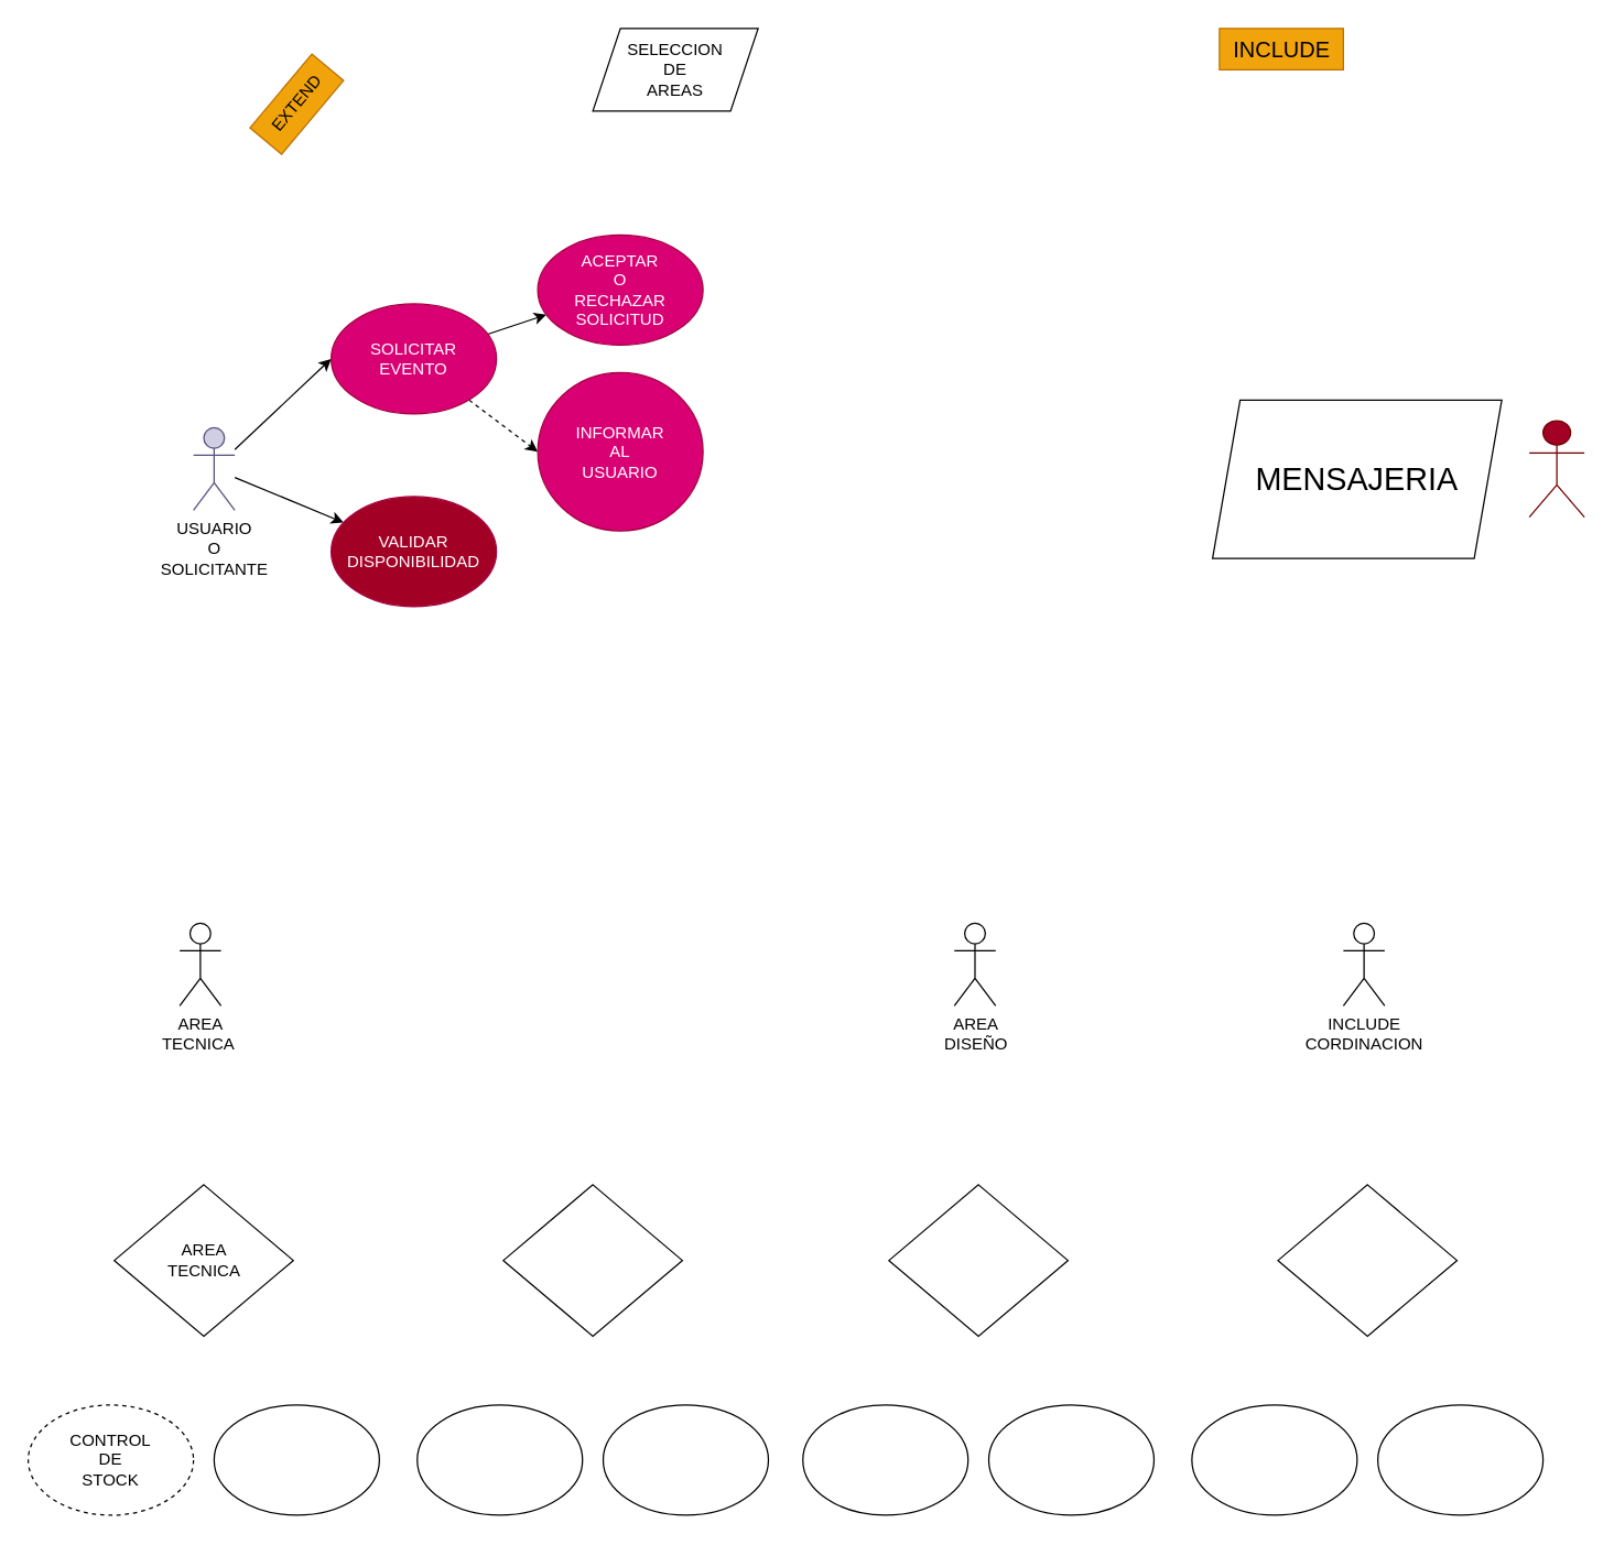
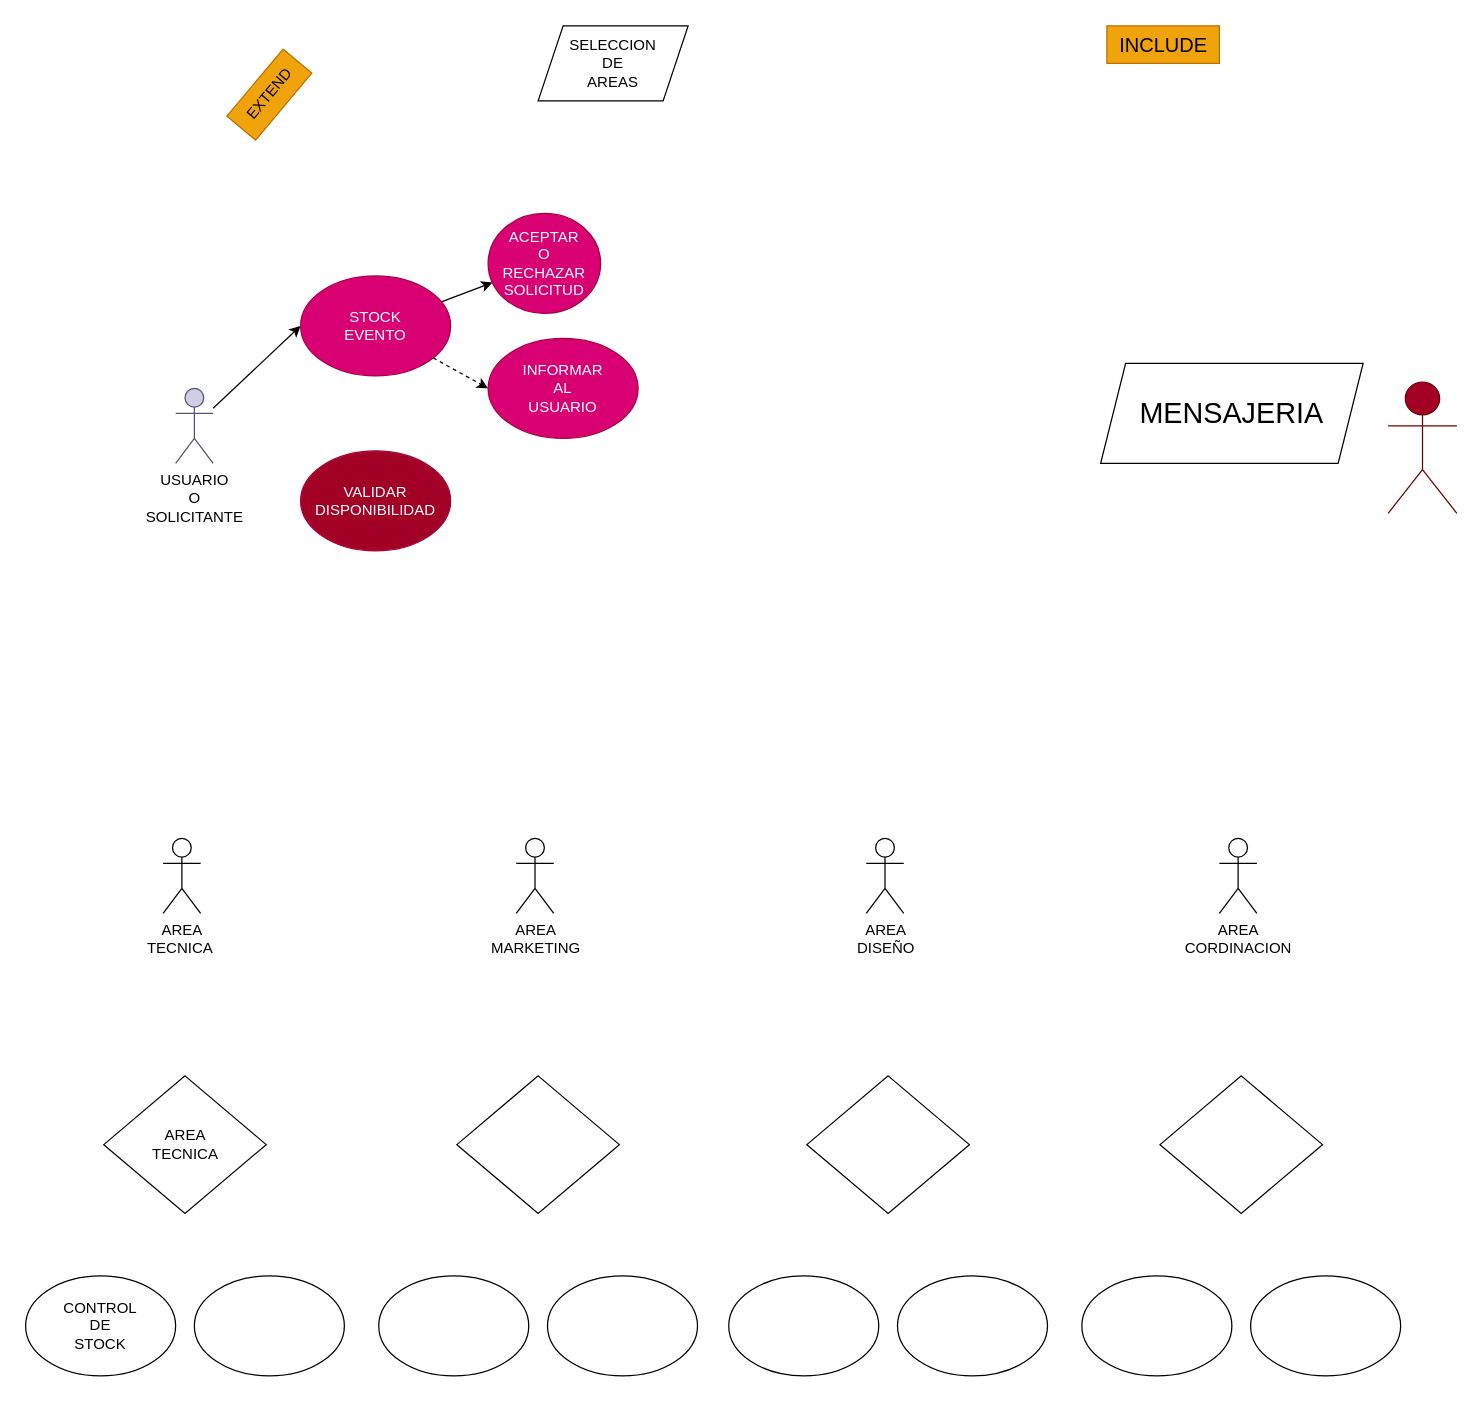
  <mxCell id="0" />
  <mxCell id="1" parent="0" />
  <mxCell id="2" value="&lt;font size=&quot;3&quot;&gt;INCLUDE&lt;/font&gt;" style="text;html=1;align=center;verticalAlign=middle;resizable=0;points=[];autosize=1;strokeColor=#BD7000;fillColor=#f0a30a;fontColor=#000000;rotation=0;" parent="1" vertex="1"><mxGeometry x="885" y="20" width="90" height="30" as="geometry" /></mxCell>
  <mxCell id="3" value="EXTEND" style="text;html=1;align=center;verticalAlign=middle;resizable=0;points=[];autosize=1;strokeColor=#BD7000;fillColor=#f0a30a;fontColor=#000000;rotation=-50;" parent="1" vertex="1"><mxGeometry x="180" y="60" width="70" height="30" as="geometry" /></mxCell>
  <mxCell id="4" value="AREA&lt;div&gt;TECNICA&amp;nbsp;&lt;/div&gt;" style="shape=umlActor;verticalLabelPosition=bottom;verticalAlign=top;html=1;outlineConnect=0;" parent="1" vertex="1"><mxGeometry x="130" y="670" width="30" height="60" as="geometry" /></mxCell>
- <mxCell id="5" value="Actor" style="shape=umlActor;verticalLabelPosition=bottom;verticalAlign=top;html=1;outlineConnect=0;fillColor=#a20025;fontColor=#ffffff;strokeColor=#6F0000;" parent="1" vertex="1"><mxGeometry x="1110" y="305" width="40" height="70" as="geometry" /></mxCell>
- <mxCell id="6" value="" style="edgeStyle=none;rounded=0;orthogonalLoop=1;jettySize=auto;html=1;" parent="1" source="8" target="12" edge="1"><mxGeometry relative="1" as="geometry" /></mxCell>
+ <mxCell id="5" value="Actor" style="shape=umlActor;verticalLabelPosition=bottom;verticalAlign=top;html=1;outlineConnect=0;fillColor=#a20025;fontColor=#ffffff;strokeColor=#6F0000;" parent="1" vertex="1"><mxGeometry x="1110" y="305" width="55" height="105" as="geometry" /></mxCell>
  <mxCell id="7" style="edgeStyle=none;rounded=0;orthogonalLoop=1;jettySize=auto;html=1;entryX=0;entryY=0.5;entryDx=0;entryDy=0;" parent="1" source="8" target="11" edge="1"><mxGeometry relative="1" as="geometry" /></mxCell>
  <mxCell id="8" value="USUARIO&lt;div&gt;O&lt;/div&gt;&lt;div&gt;SOLICITANTE&lt;/div&gt;" style="shape=umlActor;verticalLabelPosition=bottom;verticalAlign=top;html=1;outlineConnect=0;fillColor=#d0cee2;strokeColor=#56517e;" parent="1" vertex="1"><mxGeometry x="140" y="310" width="30" height="60" as="geometry" /></mxCell>
  <mxCell id="9" value="" style="edgeStyle=none;rounded=0;orthogonalLoop=1;jettySize=auto;html=1;" parent="1" source="11" target="13" edge="1"><mxGeometry relative="1" as="geometry" /></mxCell>
  <mxCell id="10" style="edgeStyle=none;rounded=0;orthogonalLoop=1;jettySize=auto;html=1;entryX=0;entryY=0.5;entryDx=0;entryDy=0;dashed=1;" parent="1" source="11" target="14" edge="1"><mxGeometry relative="1" as="geometry" /></mxCell>
- <mxCell id="11" value="SOLICITAR&lt;div&gt;EVENTO&lt;/div&gt;" style="ellipse;whiteSpace=wrap;html=1;fillColor=#d80073;fontColor=#ffffff;strokeColor=#A50040;" parent="1" vertex="1"><mxGeometry x="240" y="220" width="120" height="80" as="geometry" /></mxCell>
+ <mxCell id="11" value="STOCK&lt;div&gt;EVENTO&lt;/div&gt;" style="ellipse;whiteSpace=wrap;html=1;fillColor=#d80073;fontColor=#ffffff;strokeColor=#A50040;" parent="1" vertex="1"><mxGeometry x="240" y="220" width="120" height="80" as="geometry" /></mxCell>
  <mxCell id="12" value="VALIDAR&lt;div&gt;DISPONIBILIDAD&lt;/div&gt;" style="ellipse;whiteSpace=wrap;html=1;fillColor=#a20025;fontColor=#ffffff;strokeColor=#A50040;" parent="1" vertex="1"><mxGeometry x="240" y="360" width="120" height="80" as="geometry" /></mxCell>
- <mxCell id="13" value="ACEPTAR&lt;div&gt;O&lt;/div&gt;&lt;div&gt;RECHAZAR&lt;/div&gt;&lt;div&gt;SOLICITUD&lt;/div&gt;" style="ellipse;whiteSpace=wrap;html=1;fillColor=#d80073;fontColor=#ffffff;strokeColor=#A50040;" parent="1" vertex="1"><mxGeometry x="390" y="170" width="120" height="80" as="geometry" /></mxCell>
- <mxCell id="14" value="INFORMAR&lt;div&gt;AL&lt;/div&gt;&lt;div&gt;USUARIO&lt;/div&gt;" style="ellipse;whiteSpace=wrap;html=1;fillColor=#d80073;fontColor=#ffffff;strokeColor=#A50040;container=1;" parent="1" vertex="1"><mxGeometry x="390" y="270" width="120" height="115" as="geometry" /></mxCell>
+ <mxCell id="13" value="ACEPTAR&lt;div&gt;O&lt;/div&gt;&lt;div&gt;RECHAZAR&lt;/div&gt;&lt;div&gt;SOLICITUD&lt;/div&gt;" style="ellipse;whiteSpace=wrap;html=1;fillColor=#d80073;fontColor=#ffffff;strokeColor=#A50040;" parent="1" vertex="1"><mxGeometry x="390" y="170" width="90" height="80" as="geometry" /></mxCell>
+ <mxCell id="14" value="INFORMAR&lt;div&gt;AL&lt;/div&gt;&lt;div&gt;USUARIO&lt;/div&gt;" style="ellipse;whiteSpace=wrap;html=1;fillColor=#d80073;fontColor=#ffffff;strokeColor=#A50040;container=1;" parent="1" vertex="1"><mxGeometry x="390" y="270" width="120" height="80" as="geometry" /></mxCell>
  <mxCell id="15" value="SELECCION&lt;div&gt;DE&lt;/div&gt;&lt;div&gt;AREAS&lt;/div&gt;" style="shape=parallelogram;perimeter=parallelogramPerimeter;whiteSpace=wrap;html=1;fixedSize=1;fillColor=none;" parent="1" vertex="1"><mxGeometry x="430" y="20" width="120" height="60" as="geometry" /></mxCell>
- <mxCell id="16" value="CONTROL&lt;div&gt;DE&lt;/div&gt;&lt;div&gt;STOCK&lt;/div&gt;" style="ellipse;whiteSpace=wrap;html=1;dashed=1;" parent="1" vertex="1"><mxGeometry x="20" y="1020" width="120" height="80" as="geometry" /></mxCell>
+ <mxCell id="16" value="CONTROL&lt;div&gt;DE&lt;/div&gt;&lt;div&gt;STOCK&lt;/div&gt;" style="ellipse;whiteSpace=wrap;html=1;" parent="1" vertex="1"><mxGeometry x="20" y="1020" width="120" height="80" as="geometry" /></mxCell>
  <mxCell id="17" value="" style="ellipse;whiteSpace=wrap;html=1;" parent="1" vertex="1"><mxGeometry x="155" y="1020" width="120" height="80" as="geometry" /></mxCell>
  <mxCell id="18" value="AREA&lt;div&gt;TECNICA&lt;/div&gt;" style="rhombus;whiteSpace=wrap;html=1;" parent="1" vertex="1"><mxGeometry x="82.5" y="860" width="130" height="110" as="geometry" /></mxCell>
+ <mxCell id="19" value="AREA&lt;div&gt;MARKETING&lt;/div&gt;" style="shape=umlActor;verticalLabelPosition=bottom;verticalAlign=top;html=1;outlineConnect=0;" parent="1" vertex="1"><mxGeometry x="412.5" y="670" width="30" height="60" as="geometry" /></mxCell>
  <mxCell id="20" value="" style="ellipse;whiteSpace=wrap;html=1;" parent="1" vertex="1"><mxGeometry x="302.5" y="1020" width="120" height="80" as="geometry" /></mxCell>
  <mxCell id="21" value="" style="ellipse;whiteSpace=wrap;html=1;" parent="1" vertex="1"><mxGeometry x="437.5" y="1020" width="120" height="80" as="geometry" /></mxCell>
  <mxCell id="22" value="" style="rhombus;whiteSpace=wrap;html=1;" parent="1" vertex="1"><mxGeometry x="365" y="860" width="130" height="110" as="geometry" /></mxCell>
  <mxCell id="23" value="AREA&lt;div&gt;DISEÑO&lt;/div&gt;" style="shape=umlActor;verticalLabelPosition=bottom;verticalAlign=top;html=1;outlineConnect=0;" parent="1" vertex="1"><mxGeometry x="692.5" y="670" width="30" height="60" as="geometry" /></mxCell>
  <mxCell id="24" value="" style="ellipse;whiteSpace=wrap;html=1;" parent="1" vertex="1"><mxGeometry x="582.5" y="1020" width="120" height="80" as="geometry" /></mxCell>
  <mxCell id="25" value="" style="ellipse;whiteSpace=wrap;html=1;" parent="1" vertex="1"><mxGeometry x="717.5" y="1020" width="120" height="80" as="geometry" /></mxCell>
  <mxCell id="26" value="" style="rhombus;whiteSpace=wrap;html=1;" parent="1" vertex="1"><mxGeometry x="645" y="860" width="130" height="110" as="geometry" /></mxCell>
- <mxCell id="27" value="INCLUDE&lt;div&gt;CORDINACION&lt;/div&gt;" style="shape=umlActor;verticalLabelPosition=bottom;verticalAlign=top;html=1;outlineConnect=0;" parent="1" vertex="1"><mxGeometry x="975" y="670" width="30" height="60" as="geometry" /></mxCell>
+ <mxCell id="27" value="AREA&lt;div&gt;CORDINACION&lt;/div&gt;" style="shape=umlActor;verticalLabelPosition=bottom;verticalAlign=top;html=1;outlineConnect=0;" parent="1" vertex="1"><mxGeometry x="975" y="670" width="30" height="60" as="geometry" /></mxCell>
  <mxCell id="28" value="" style="ellipse;whiteSpace=wrap;html=1;" parent="1" vertex="1"><mxGeometry x="865" y="1020" width="120" height="80" as="geometry" /></mxCell>
  <mxCell id="29" value="" style="ellipse;whiteSpace=wrap;html=1;" parent="1" vertex="1"><mxGeometry x="1000" y="1020" width="120" height="80" as="geometry" /></mxCell>
  <mxCell id="30" value="" style="rhombus;whiteSpace=wrap;html=1;" parent="1" vertex="1"><mxGeometry x="927.5" y="860" width="130" height="110" as="geometry" /></mxCell>
- <mxCell id="31" value="&lt;font style=&quot;font-size: 23px;&quot;&gt;MENSAJERIA&lt;/font&gt;" style="shape=parallelogram;perimeter=parallelogramPerimeter;whiteSpace=wrap;html=1;fixedSize=1;" parent="1" vertex="1"><mxGeometry x="880" y="290" width="210" height="115" as="geometry" /></mxCell>
+ <mxCell id="31" value="&lt;font style=&quot;font-size: 23px;&quot;&gt;MENSAJERIA&lt;/font&gt;" style="shape=parallelogram;perimeter=parallelogramPerimeter;whiteSpace=wrap;html=1;fixedSize=1;" parent="1" vertex="1"><mxGeometry x="880" y="290" width="210" height="80" as="geometry" /></mxCell>
